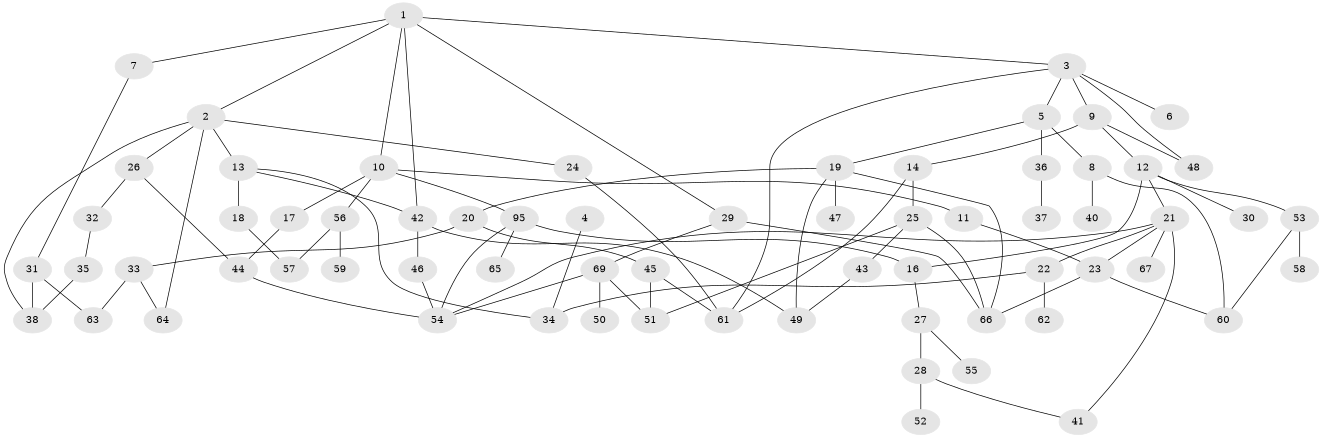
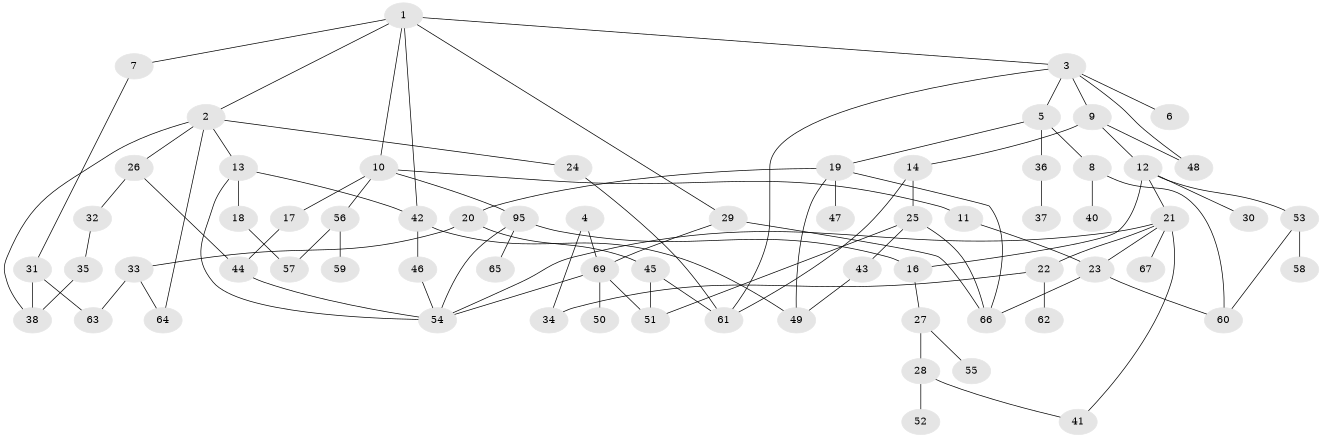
  graph {
    node [color=gray90 style=filled]
    1
    2
    3
    7
    10
    29
    42
    64
    13
    24
    26
    38
    5
    6
    9
    48
    61
    4
    34
    n20 [label=69]
    31
    11
    n23 [label=95]
    17
    56
    66
    49
    46
    18
    44
    32
    8
    19
    36
    12
    14
    54
    51
    50
    40
    60
    20
    47
    37
    63
    16
    21
    30
    53
    25
    23
    65
    57
    59
    27
    22
    41
    67
    58
    43
    28
    55
    33
    45
    62
    35
    52
    1 -- 2
    1 -- 3
    1 -- 7
    1 -- 10
    1 -- 29
    1 -- 42
    2 -- 64
    2 -- 13
    2 -- 24
    2 -- 26
    2 -- 38
    3 -- 5
    3 -- 6
    3 -- 9
    3 -- 48
    3 -- 61
    7 -- 31
    10 -- 11
    10 -- n23
    10 -- 17
    10 -- 56
    29 -- n20
    29 -- 66
    42 -- 49
    42 -- 46
    13 -- 42
-   13 -- 34
+   13 -- 54
    13 -- 18
    24 -- 61
    26 -- 44
    26 -- 32
    5 -- 8
    5 -- 19
    5 -- 36
    9 -- 48
    9 -- 12
    9 -- 14
    4 -- 34
+   4 -- n20
    n20 -- 54
    n20 -- 51
    n20 -- 50
    31 -- 38
    31 -- 63
    11 -- 23
    n23 -- 54
    n23 -- 16
    n23 -- 65
    17 -- 44
    56 -- 57
    56 -- 59
    46 -- 54
    18 -- 57
    44 -- 54
    32 -- 35
    8 -- 40
    8 -- 60
    19 -- 66
    19 -- 49
    19 -- 20
    19 -- 47
    36 -- 37
    12 -- 16
    12 -- 21
    12 -- 30
    12 -- 53
    14 -- 61
    14 -- 25
    20 -- 33
    20 -- 45
    16 -- 27
    21 -- 54
    21 -- 23
    21 -- 22
    21 -- 41
    21 -- 67
    53 -- 60
    53 -- 58
    25 -- 66
    25 -- 51
    25 -- 43
    23 -- 66
    23 -- 60
    27 -- 28
    27 -- 55
    22 -- 34
    22 -- 62
    43 -- 49
    28 -- 41
    28 -- 52
    33 -- 64
    33 -- 63
    45 -- 61
    45 -- 51
    35 -- 38
  }
